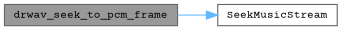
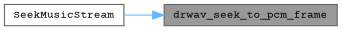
  digraph {
    rankdir=RL
    fontname="Courier Prime"
    node [fontname="Courier Prime" fontsize=10 shape=box style=filled]
    n1 [color=gray40 fillcolor=grey60 fontcolor=black height=0.2 label=drwav_seek_to_pcm_frame width=0.4]
    n2 [color=grey40 fillcolor=white height=0.2 label=SeekMusicStream width=0.4]
-   n2 -> n1 [color=steelblue1 dir=back fontname="Courier Prime" fontsize=10 labelfontname=Helvetica labelfontsize=10 style=solid]
+   n1 -> n2 [color=steelblue1 dir=back fontname="Courier Prime" fontsize=10 labelfontname=Helvetica labelfontsize=10 style=solid]
  }
